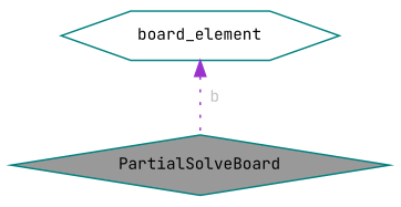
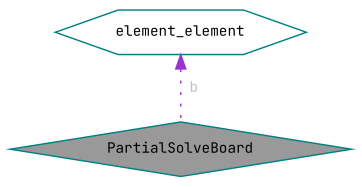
  digraph {
    fontname="JetBrains Mono"
    node [color=teal fontname="JetBrains Mono" fontsize=10 style=filled]
    n1 [fillcolor=grey60 fontcolor=black height=0.2 label=PartialSolveBoard shape=diamond width=0.4]
-   n2 [fillcolor=white height=0.2 label=board_element shape=hexagon width=0.4]
+   n2 [fillcolor=white height=0.2 label=element_element shape=hexagon width=0.4]
    n2 -> n1 [color=darkorchid3 dir=back fontcolor=grey fontname="JetBrains Mono" fontsize=10 label=" b" labelfontname=Helvetica labelfontsize=10 style=dotted]
  }
